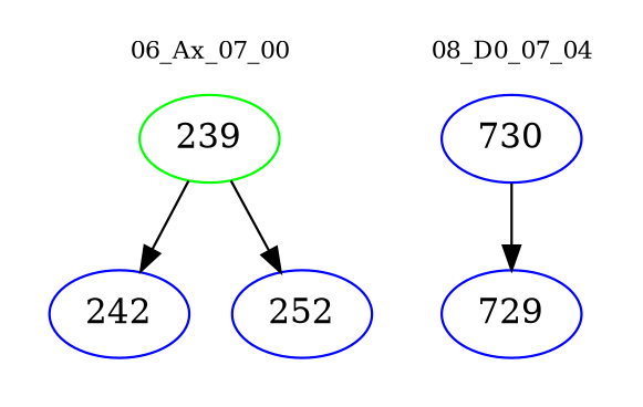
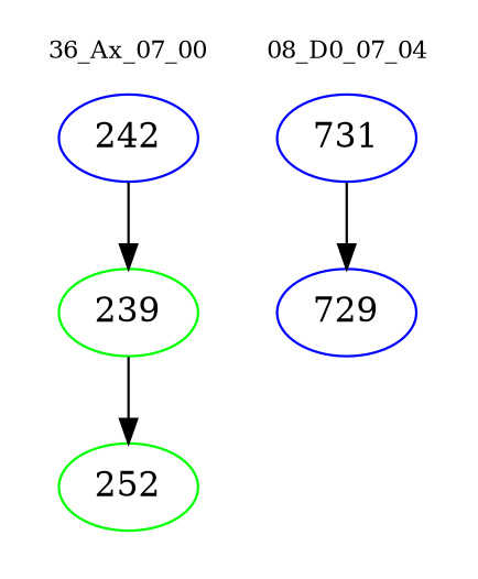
  digraph {
    node [color=blue]
    edge [color=black]
    n1 [label=242]
    n2 [color=green label=239]
-   n3 [label=252]
-   n4 [label=730]
+   n3 [color=green label=252]
+   n4 [label=731]
    n5 [label=729]
    subgraph cluster_1 {
      color=white
      fontsize=10
-     label="06_Ax_07_00"
+     label="36_Ax_07_00"
      n1
      n2
      n3
    }
    subgraph cluster_2 {
      color=white
      fontsize=10
      label="08_D0_07_04"
      n4
      n5
    }
-   n2 -> n1
+   n1 -> n2
    n2 -> n3
    n4 -> n5
  }
